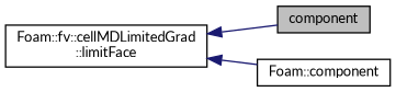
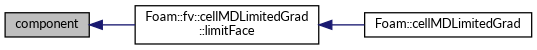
  digraph {
    fontname=Lato
    rankdir=LR
    node [color=black fontname=Lato fontsize=10 shape=record]
    edge [color=midnightblue dir=back fontname=Lato fontsize=10 labelfontname=Helvetica labelfontsize=10 style=solid]
    n1 [fillcolor=grey75 fontcolor=black height=0.2 label=component style=filled width=0.4]
    n2 [height=0.2 label="Foam::fv::cellMDLimitedGrad\l::limitFace" width=0.4]
-   n3 [height=0.2 label="Foam::component" width=0.4]
-   n2 -> n1
+   n3 [height=0.2 label="Foam::cellMDLimitedGrad" width=0.4]
+   n1 -> n2
    n2 -> n3
  }
